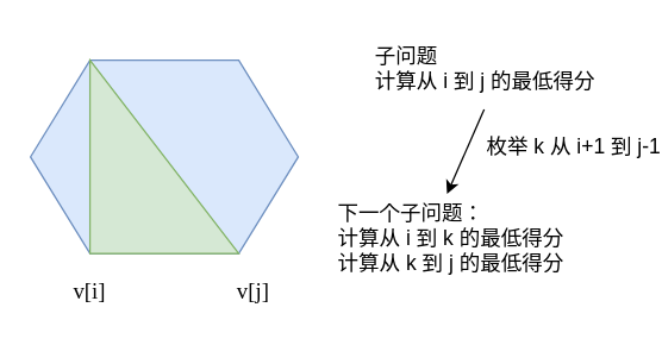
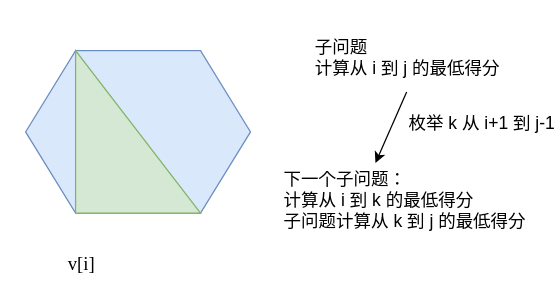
  <mxCell id="0" />
  <mxCell id="1" parent="0" />
  <mxCell id="2" value="" style="shape=hexagon;perimeter=hexagonPerimeter2;whiteSpace=wrap;html=1;fixedSize=1;size=40;fillColor=#dae8fc;strokeColor=#6c8ebf;" vertex="1" parent="1"><mxGeometry x="20" y="40" width="180" height="130" as="geometry" /></mxCell>
  <mxCell id="3" value="" style="verticalLabelPosition=bottom;verticalAlign=top;html=1;shape=mxgraph.basic.orthogonal_triangle;fillColor=#d5e8d4;strokeColor=#82b366;" vertex="1" parent="1"><mxGeometry x="60" y="40" width="100" height="130" as="geometry" /></mxCell>
- <mxCell id="4" value="v[i]" style="text;html=1;strokeColor=none;fillColor=none;align=center;verticalAlign=middle;whiteSpace=wrap;rounded=0;fontSize=15;fontFamily=Comic Sans MS;" vertex="1" parent="1"><mxGeometry x="30" y="180" width="60" height="30" as="geometry" /></mxCell>
- <mxCell id="5" value="v[j]" style="text;html=1;strokeColor=none;fillColor=none;align=center;verticalAlign=middle;whiteSpace=wrap;rounded=0;fontSize=15;fontFamily=Comic Sans MS;" vertex="1" parent="1"><mxGeometry x="140" y="180" width="60" height="30" as="geometry" /></mxCell>
+ <mxCell id="4" value="v[i]" style="text;html=1;strokeColor=none;fillColor=none;align=center;verticalAlign=middle;whiteSpace=wrap;rounded=0;fontSize=15;fontFamily=Comic Sans MS;" vertex="1" parent="1"><mxGeometry x="35" y="195" width="60" height="30" as="geometry" /></mxCell>
  <mxCell id="6" value="子问题&lt;br style=&quot;font-size: 14px;&quot;&gt;计算从 i 到 j 的最低得分" style="text;html=1;align=left;verticalAlign=middle;resizable=0;points=[];autosize=1;strokeColor=none;fillColor=none;fontFamily=Helvetica;fontSize=14;" vertex="1" parent="1"><mxGeometry x="250" y="20" width="170" height="50" as="geometry" /></mxCell>
- <mxCell id="7" value="&lt;div style=&quot;font-size: 14px;&quot;&gt;&lt;span style=&quot;background-color: initial; font-size: 14px;&quot;&gt;下一个子问题：&lt;/span&gt;&lt;/div&gt;计算从 i 到 k 的最低得分&lt;br style=&quot;font-size: 14px;&quot;&gt;计算从 k 到 j 的最低得分" style="text;html=1;align=left;verticalAlign=middle;resizable=0;points=[];autosize=1;strokeColor=none;fillColor=none;fontFamily=Helvetica;fontSize=14;" vertex="1" parent="1"><mxGeometry x="225" y="130" width="180" height="60" as="geometry" /></mxCell>
+ <mxCell id="7" value="&lt;div style=&quot;font-size: 14px;&quot;&gt;&lt;span style=&quot;background-color: initial; font-size: 14px;&quot;&gt;下一个子问题：&lt;/span&gt;&lt;/div&gt;计算从 i 到 k 的最低得分&lt;br style=&quot;font-size: 14px;&quot;&gt;子问题计算从 k 到 j 的最低得分" style="text;html=1;align=left;verticalAlign=middle;resizable=0;points=[];autosize=1;strokeColor=none;fillColor=none;fontFamily=Helvetica;fontSize=14;" vertex="1" parent="1"><mxGeometry x="225" y="130" width="180" height="60" as="geometry" /></mxCell>
  <mxCell id="8" value="" style="endArrow=classic;html=1;rounded=0;exitX=0.441;exitY=1.06;exitDx=0;exitDy=0;exitPerimeter=0;" edge="1" parent="1" source="6"><mxGeometry width="50" height="50" relative="1" as="geometry"><mxPoint x="300" y="80" as="sourcePoint" /><mxPoint x="300" y="130" as="targetPoint" /></mxGeometry></mxCell>
  <mxCell id="9" value="枚举 k 从 i+1 到 j-1" style="edgeLabel;html=1;align=center;verticalAlign=middle;resizable=0;points=[];fontSize=14;" vertex="1" connectable="0" parent="8"><mxGeometry x="-0.133" y="1" relative="1" as="geometry"><mxPoint x="69" y="-1" as="offset" /></mxGeometry></mxCell>
